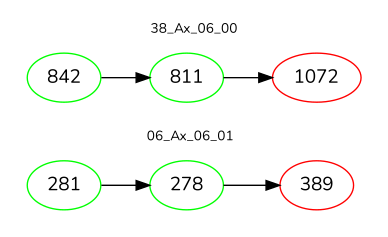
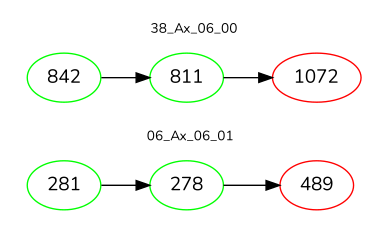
  digraph {
    fontname=Nunito
    rankdir=LR
    node [color=green fontname=Nunito]
    edge [color=black fontname=Nunito]
    n1 [label=281]
    n2 [label=278]
-   n3 [color=red label=389]
+   n3 [color=red label=489]
    n4 [label=842]
    n5 [label=811]
    n6 [color=red label=1072]
    subgraph cluster_1 {
      color=white
      fontsize=10
      label="06_Ax_06_01"
      n1
      n2
      n3
    }
    subgraph cluster_2 {
      color=white
      fontsize=10
      label="38_Ax_06_00"
      n4
      n5
      n6
    }
    n1 -> n2
    n2 -> n3
    n4 -> n5
    n5 -> n6
  }
